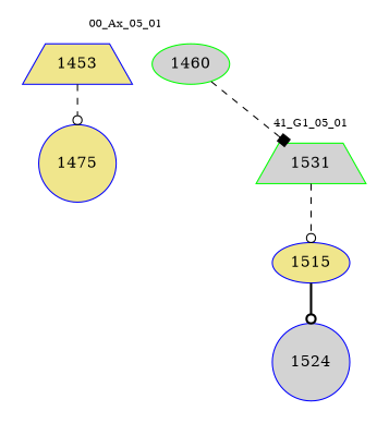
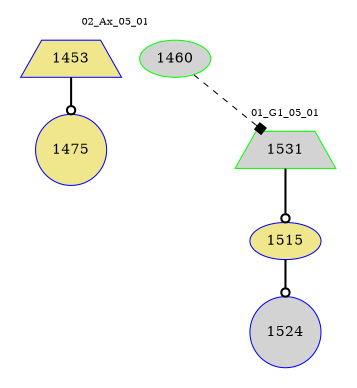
  digraph {
    node [color=blue fillcolor=lightgrey shape=ellipse style=filled]
    edge [arrowhead=odot color=black style=dashed]
    n1 [color=green label=1460]
    n2 [fillcolor=khaki label=1453 shape=trapezium]
    n3 [fillcolor=khaki label=1475 shape=circle]
    n4 [color=green label=1531 shape=trapezium]
    n5 [fillcolor=khaki label=1515]
    n6 [label=1524 shape=circle]
    subgraph cluster_1 {
      color=white
      fontsize=10
-     label="00_Ax_05_01"
+     label="02_Ax_05_01"
      n1
      n2
      n3
    }
    subgraph cluster_2 {
      color=white
      fontsize=10
-     label="41_G1_05_01"
+     label="01_G1_05_01"
      n4
      n5
      n6
    }
    n1 -> n4 [arrowhead=box]
-   n2 -> n3
-   n4 -> n5
+   n2 -> n3 [style=bold]
+   n4 -> n5 [style=bold]
    n5 -> n6 [style=bold]
  }
